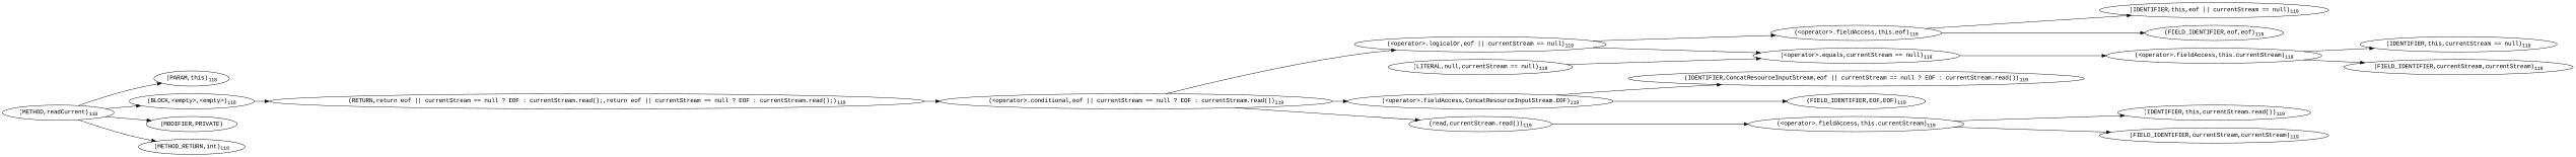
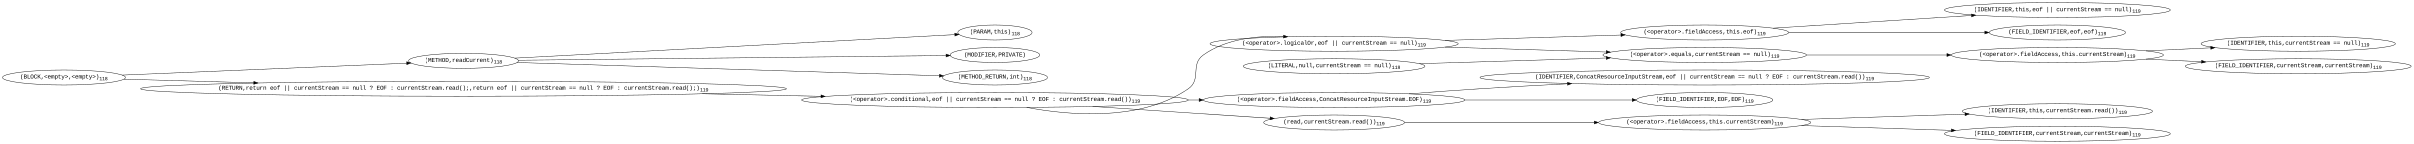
  digraph {
    fontname="Liberation Mono"
    rankdir=LR
    node [fontname="Liberation Mono"]
    edge [fontname="Liberation Mono"]
    n1 [label=<(METHOD,readCurrent)<SUB>118</SUB>>]
    n2 [label=<(PARAM,this)<SUB>118</SUB>>]
    n3 [label=<(BLOCK,&lt;empty&gt;,&lt;empty&gt;)<SUB>118</SUB>>]
    n4 [label=<(MODIFIER,PRIVATE)>]
    n5 [label=<(METHOD_RETURN,int)<SUB>118</SUB>>]
    n6 [label=<(RETURN,return eof || currentStream == null ? EOF : currentStream.read();,return eof || currentStream == null ? EOF : currentStream.read();)<SUB>119</SUB>>]
    n7 [label=<(&lt;operator&gt;.conditional,eof || currentStream == null ? EOF : currentStream.read())<SUB>119</SUB>>]
    n8 [label=<(&lt;operator&gt;.logicalOr,eof || currentStream == null)<SUB>119</SUB>>]
    n9 [label=<(&lt;operator&gt;.fieldAccess,ConcatResourceInputStream.EOF)<SUB>119</SUB>>]
    n10 [label=<(read,currentStream.read())<SUB>119</SUB>>]
    n11 [label=<(&lt;operator&gt;.fieldAccess,this.eof)<SUB>119</SUB>>]
    n12 [label=<(&lt;operator&gt;.equals,currentStream == null)<SUB>119</SUB>>]
    n13 [label=<(IDENTIFIER,ConcatResourceInputStream,eof || currentStream == null ? EOF : currentStream.read())<SUB>119</SUB>>]
    n14 [label=<(FIELD_IDENTIFIER,EOF,EOF)<SUB>119</SUB>>]
    n15 [label=<(&lt;operator&gt;.fieldAccess,this.currentStream)<SUB>119</SUB>>]
    n16 [label=<(IDENTIFIER,this,eof || currentStream == null)<SUB>119</SUB>>]
    n17 [label=<(FIELD_IDENTIFIER,eof,eof)<SUB>119</SUB>>]
    n18 [label=<(&lt;operator&gt;.fieldAccess,this.currentStream)<SUB>119</SUB>>]
    n19 [label=<(IDENTIFIER,this,currentStream == null)<SUB>119</SUB>>]
    n20 [label=<(FIELD_IDENTIFIER,currentStream,currentStream)<SUB>119</SUB>>]
    n21 [label=<(LITERAL,null,currentStream == null)<SUB>119</SUB>>]
    n22 [label=<(IDENTIFIER,this,currentStream.read())<SUB>119</SUB>>]
    n23 [label=<(FIELD_IDENTIFIER,currentStream,currentStream)<SUB>119</SUB>>]
    n1 -> n2
-   n1 -> n3
+   n3 -> n1
    n1 -> n4
    n1 -> n5
    n3 -> n6
    n6 -> n7
    n7 -> n8
    n7 -> n9
    n7 -> n10
    n8 -> n11
    n8 -> n12
    n9 -> n13
    n9 -> n14
    n10 -> n15
    n11 -> n16
    n11 -> n17
    n12 -> n18
    n15 -> n22
    n15 -> n23
    n18 -> n19
    n18 -> n20
    n21 -> n12
  }
